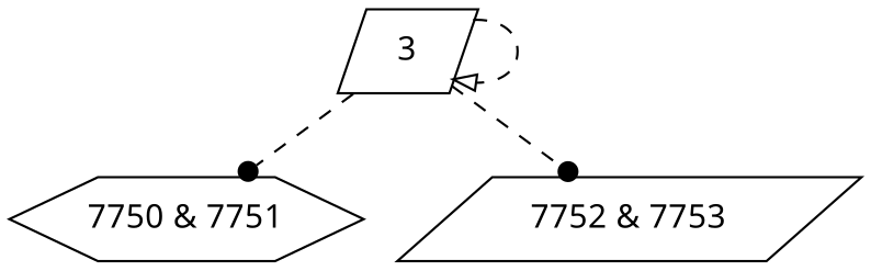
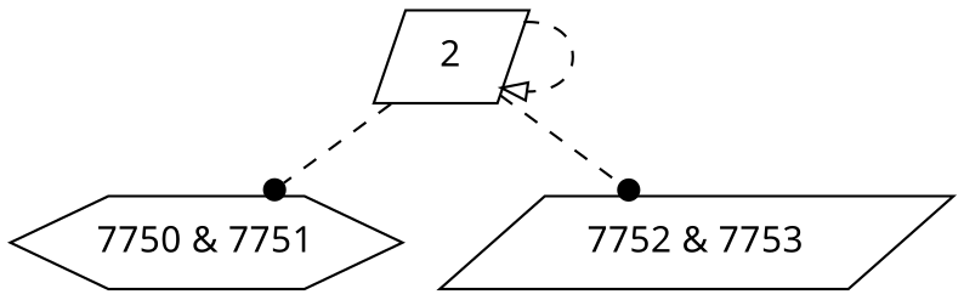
  digraph {
    fontname="Noto Sans"
    node [fontname="Noto Sans" shape=parallelogram]
    edge [arrowhead=dot fontname="Noto Sans" style=dashed]
    n1 [label="7750 & 7751" shape=hexagon]
    n2 [label="7752 & 7753"]
-   2 [label=3]
+   2
    2 -> n1
    2 -> n2
    2 -> 2 [arrowhead=onormal]
  }
